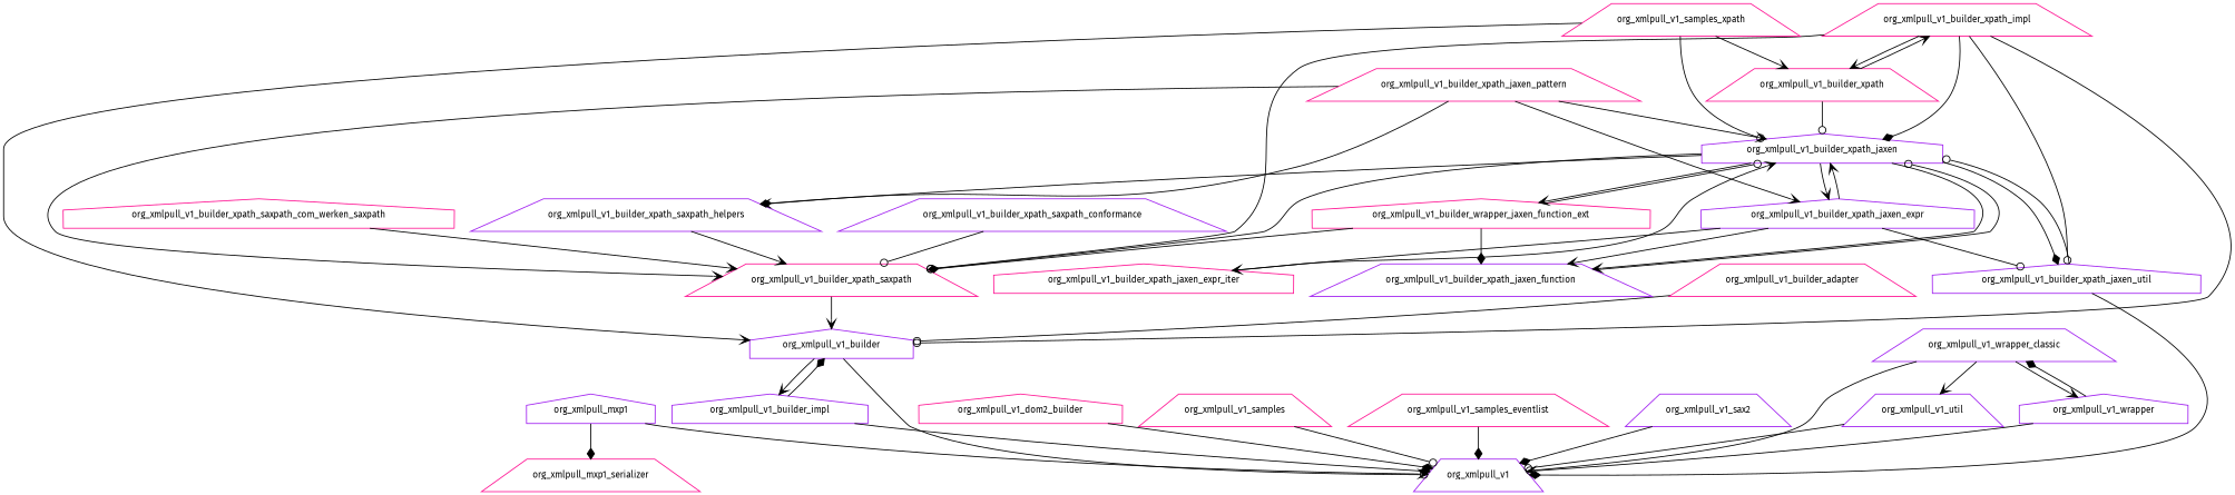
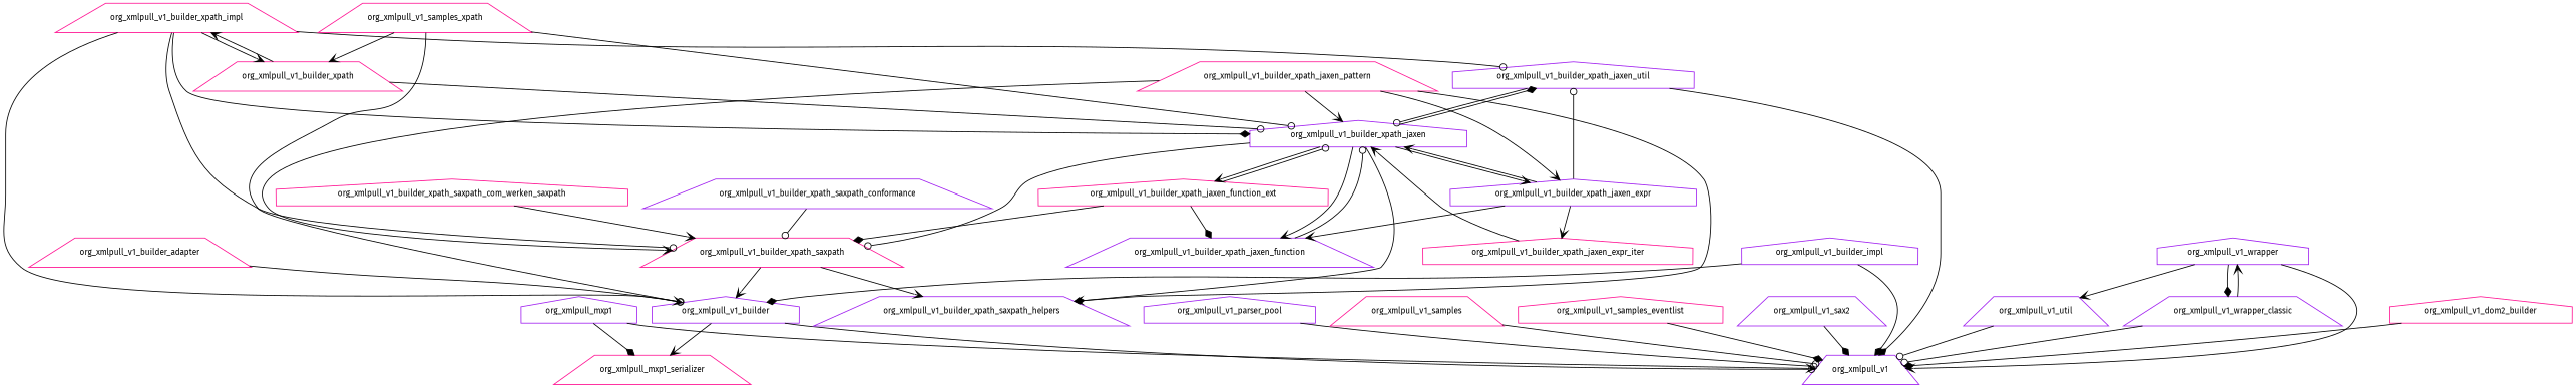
  digraph {
    fontname="Fira Sans"
    node [color=purple fontname="Fira Sans" fontsize=10.0 shape=trapezium]
    edge [arrowhead=vee fontname="Fira Sans"]
    org_xmlpull_mxp1 [shape=house]
    org_xmlpull_mxp1_serializer [color=deeppink]
    org_xmlpull_v1
    org_xmlpull_v1_builder [shape=house]
    org_xmlpull_v1_builder_impl [shape=house]
    org_xmlpull_v1_builder_adapter [color=deeppink]
    org_xmlpull_v1_builder_xpath [color=deeppink]
    org_xmlpull_v1_builder_xpath_impl [color=deeppink]
    org_xmlpull_v1_builder_xpath_jaxen [shape=house]
    org_xmlpull_v1_builder_xpath_jaxen_util [shape=house]
    org_xmlpull_v1_builder_xpath_saxpath [color=deeppink]
    org_xmlpull_v1_builder_xpath_jaxen_expr [shape=house]
    org_xmlpull_v1_builder_xpath_jaxen_function
-   org_xmlpull_v1_builder_xpath_jaxen_function_ext [color=deeppink shape=house label=org_xmlpull_v1_builder_wrapper_jaxen_function_ext]
+   org_xmlpull_v1_builder_xpath_jaxen_function_ext [color=deeppink shape=house]
    org_xmlpull_v1_builder_xpath_saxpath_helpers
    org_xmlpull_v1_builder_xpath_jaxen_expr_iter [color=deeppink shape=house]
    org_xmlpull_v1_builder_xpath_jaxen_pattern [color=deeppink]
    org_xmlpull_v1_builder_xpath_saxpath_com_werken_saxpath [color=deeppink shape=house]
    org_xmlpull_v1_builder_xpath_saxpath_conformance
    org_xmlpull_v1_dom2_builder [color=deeppink shape=house]
+   org_xmlpull_v1_parser_pool [shape=house]
    org_xmlpull_v1_samples [color=deeppink]
-   org_xmlpull_v1_samples_eventlist [color=deeppink]
+   org_xmlpull_v1_samples_eventlist [color=deeppink shape=house]
    org_xmlpull_v1_samples_xpath [color=deeppink]
    org_xmlpull_v1_sax2
    org_xmlpull_v1_util
    org_xmlpull_v1_wrapper [shape=house]
    org_xmlpull_v1_wrapper_classic
    org_xmlpull_mxp1 -> org_xmlpull_mxp1_serializer [arrowhead=diamond]
    org_xmlpull_mxp1 -> org_xmlpull_v1
    org_xmlpull_v1_builder -> org_xmlpull_v1 [arrowhead=odot]
-   org_xmlpull_v1_builder -> org_xmlpull_v1_builder_impl
+   org_xmlpull_v1_builder -> org_xmlpull_mxp1_serializer
    org_xmlpull_v1_builder_impl -> org_xmlpull_v1 [arrowhead=diamond]
    org_xmlpull_v1_builder_impl -> org_xmlpull_v1_builder [arrowhead=diamond]
    org_xmlpull_v1_builder_adapter -> org_xmlpull_v1_builder [arrowhead=odot]
    org_xmlpull_v1_builder_xpath -> org_xmlpull_v1_builder_xpath_impl
    org_xmlpull_v1_builder_xpath -> org_xmlpull_v1_builder_xpath_jaxen [arrowhead=odot]
    org_xmlpull_v1_builder_xpath_impl -> org_xmlpull_v1_builder [arrowhead=odot]
    org_xmlpull_v1_builder_xpath_impl -> org_xmlpull_v1_builder_xpath
    org_xmlpull_v1_builder_xpath_impl -> org_xmlpull_v1_builder_xpath_jaxen [arrowhead=diamond]
    org_xmlpull_v1_builder_xpath_impl -> org_xmlpull_v1_builder_xpath_jaxen_util [arrowhead=odot]
    org_xmlpull_v1_builder_xpath_impl -> org_xmlpull_v1_builder_xpath_saxpath [arrowhead=odot]
    org_xmlpull_v1_builder_xpath_jaxen -> org_xmlpull_v1_builder_xpath_jaxen_util [arrowhead=diamond]
    org_xmlpull_v1_builder_xpath_jaxen -> org_xmlpull_v1_builder_xpath_saxpath [arrowhead=odot]
    org_xmlpull_v1_builder_xpath_jaxen -> org_xmlpull_v1_builder_xpath_jaxen_expr
    org_xmlpull_v1_builder_xpath_jaxen -> org_xmlpull_v1_builder_xpath_jaxen_function
    org_xmlpull_v1_builder_xpath_jaxen -> org_xmlpull_v1_builder_xpath_jaxen_function_ext
    org_xmlpull_v1_builder_xpath_jaxen -> org_xmlpull_v1_builder_xpath_saxpath_helpers [arrowhead=diamond]
    org_xmlpull_v1_builder_xpath_jaxen_util -> org_xmlpull_v1 [arrowhead=diamond]
    org_xmlpull_v1_builder_xpath_jaxen_util -> org_xmlpull_v1_builder_xpath_jaxen [arrowhead=odot]
    org_xmlpull_v1_builder_xpath_saxpath -> org_xmlpull_v1_builder
    org_xmlpull_v1_builder_xpath_jaxen_expr -> org_xmlpull_v1_builder_xpath_jaxen
    org_xmlpull_v1_builder_xpath_jaxen_expr -> org_xmlpull_v1_builder_xpath_jaxen_util [arrowhead=odot]
    org_xmlpull_v1_builder_xpath_jaxen_expr -> org_xmlpull_v1_builder_xpath_jaxen_function
    org_xmlpull_v1_builder_xpath_jaxen_expr -> org_xmlpull_v1_builder_xpath_jaxen_expr_iter
    org_xmlpull_v1_builder_xpath_jaxen_function -> org_xmlpull_v1_builder_xpath_jaxen [arrowhead=odot]
    org_xmlpull_v1_builder_xpath_jaxen_function_ext -> org_xmlpull_v1_builder_xpath_jaxen [arrowhead=odot]
    org_xmlpull_v1_builder_xpath_jaxen_function_ext -> org_xmlpull_v1_builder_xpath_saxpath [arrowhead=diamond]
    org_xmlpull_v1_builder_xpath_jaxen_function_ext -> org_xmlpull_v1_builder_xpath_jaxen_function [arrowhead=diamond]
-   org_xmlpull_v1_builder_xpath_saxpath_helpers -> org_xmlpull_v1_builder_xpath_saxpath
+   org_xmlpull_v1_builder_xpath_saxpath -> org_xmlpull_v1_builder_xpath_saxpath_helpers
    org_xmlpull_v1_builder_xpath_jaxen_expr_iter -> org_xmlpull_v1_builder_xpath_jaxen
    org_xmlpull_v1_builder_xpath_jaxen_pattern -> org_xmlpull_v1_builder_xpath_jaxen
    org_xmlpull_v1_builder_xpath_jaxen_pattern -> org_xmlpull_v1_builder_xpath_saxpath
    org_xmlpull_v1_builder_xpath_jaxen_pattern -> org_xmlpull_v1_builder_xpath_jaxen_expr
    org_xmlpull_v1_builder_xpath_jaxen_pattern -> org_xmlpull_v1_builder_xpath_saxpath_helpers
    org_xmlpull_v1_builder_xpath_saxpath_com_werken_saxpath -> org_xmlpull_v1_builder_xpath_saxpath
    org_xmlpull_v1_builder_xpath_saxpath_conformance -> org_xmlpull_v1_builder_xpath_saxpath [arrowhead=odot]
    org_xmlpull_v1_dom2_builder -> org_xmlpull_v1 [arrowhead=diamond]
+   org_xmlpull_v1_parser_pool -> org_xmlpull_v1 [arrowhead=odot]
    org_xmlpull_v1_samples -> org_xmlpull_v1 [arrowhead=odot]
    org_xmlpull_v1_samples_eventlist -> org_xmlpull_v1 [arrowhead=diamond]
    org_xmlpull_v1_samples_xpath -> org_xmlpull_v1_builder
    org_xmlpull_v1_samples_xpath -> org_xmlpull_v1_builder_xpath
    org_xmlpull_v1_samples_xpath -> org_xmlpull_v1_builder_xpath_jaxen [arrowhead=odot]
    org_xmlpull_v1_sax2 -> org_xmlpull_v1 [arrowhead=diamond]
    org_xmlpull_v1_util -> org_xmlpull_v1 [arrowhead=odot]
    org_xmlpull_v1_wrapper -> org_xmlpull_v1
    org_xmlpull_v1_wrapper -> org_xmlpull_v1_wrapper_classic [arrowhead=diamond]
    org_xmlpull_v1_wrapper_classic -> org_xmlpull_v1 [arrowhead=odot]
-   org_xmlpull_v1_wrapper_classic -> org_xmlpull_v1_util
+   org_xmlpull_v1_wrapper -> org_xmlpull_v1_util
    org_xmlpull_v1_wrapper_classic -> org_xmlpull_v1_wrapper
  }
